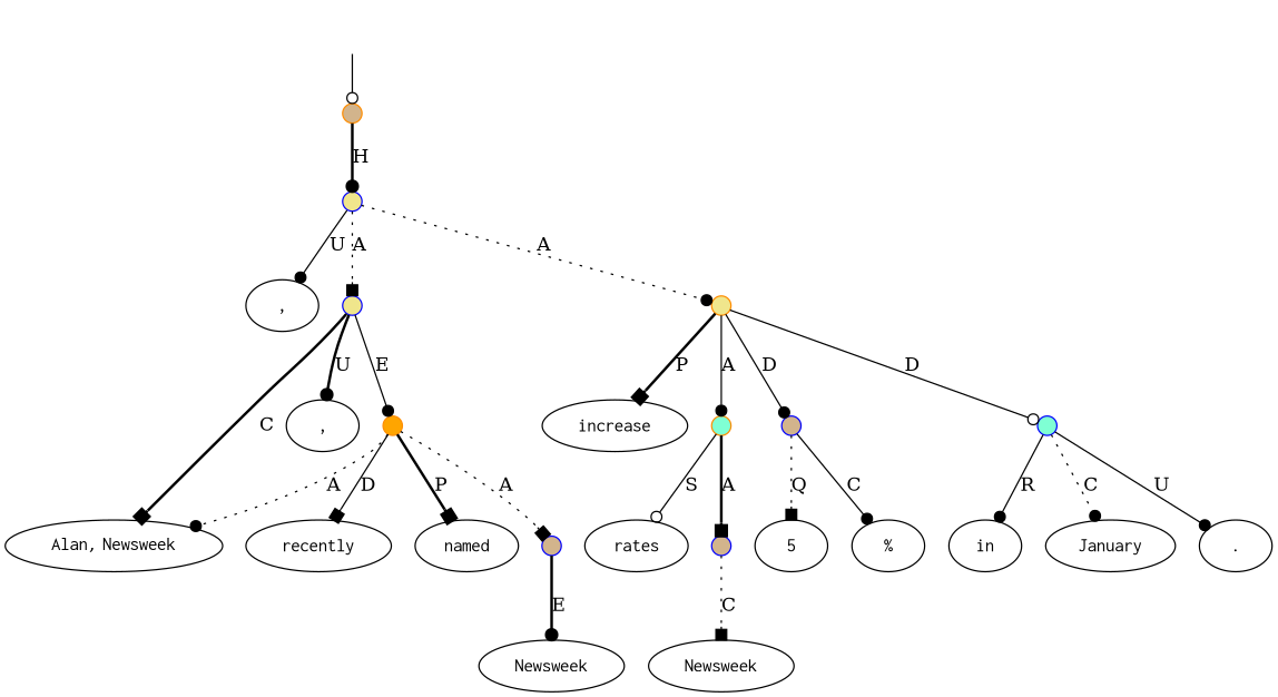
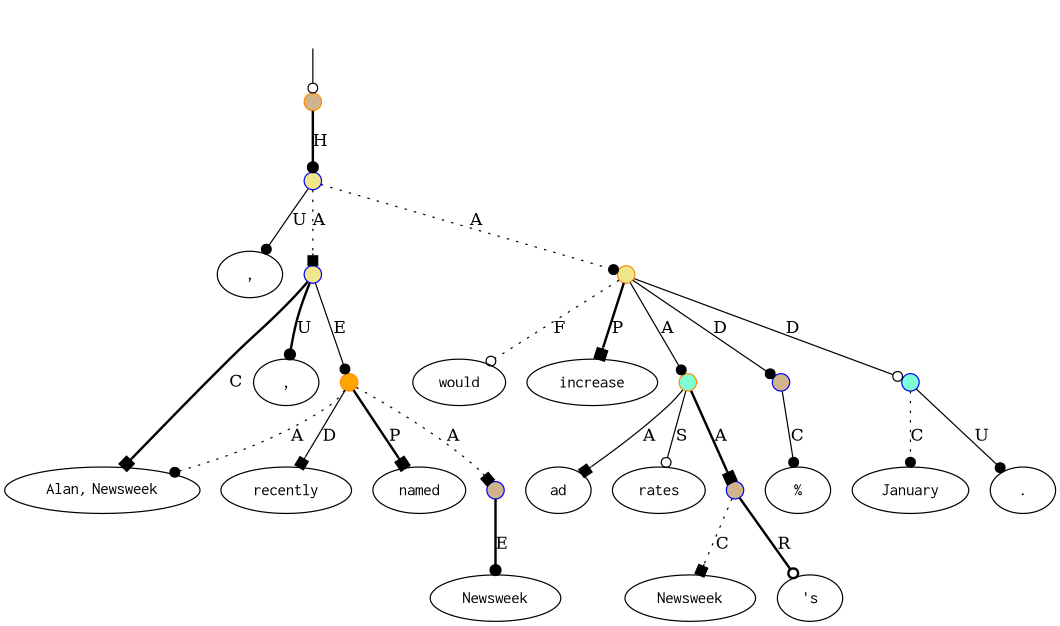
  digraph {
    edge [arrowhead=dot style=solid]
    top [style=invis]
    20 [color=darkorange fillcolor=tan shape=point style=filled width=0.2]
    21 [color=blue fillcolor=khaki shape=point style=filled width=0.2]
    n4 [label=<<table align="center" border="0" cellspacing="0"><tr><td colspan="2"><font face="Courier">,</font></td></tr></table>>]
    19 [color=blue fillcolor=khaki shape=point style=filled width=0.2]
    26 [color=darkorange fillcolor=khaki shape=point style=filled width=0.2]
    n7 [label=<<table align="center" border="0" cellspacing="0"><tr><td colspan="2"><font face="Courier">Alan</font>,&nbsp;<font face="Courier">Newsweek</font></td></tr></table>>]
    n8 [label=<<table align="center" border="0" cellspacing="0"><tr><td colspan="2"><font face="Courier">,</font></td></tr></table>>]
    n9 [label=<<table align="center" border="0" cellspacing="0"><tr><td colspan="2"><font face="Courier">recently</font></td></tr></table>>]
    n10 [label=<<table align="center" border="0" cellspacing="0"><tr><td colspan="2"><font face="Courier">named</font></td></tr></table>>]
    n11 [label=<<table align="center" border="0" cellspacing="0"><tr><td colspan="2"><font face="Courier">Newsweek</font></td></tr></table>>]
    n12 [label=<<table align="center" border="0" cellspacing="0"><tr><td colspan="2"><font face="Courier">Newsweek</font></td></tr></table>>]
+   n13 [label=<<table align="center" border="0" cellspacing="0"><tr><td colspan="2"><font face="Courier">&#x27;s</font></td></tr></table>>]
+   n14 [label=<<table align="center" border="0" cellspacing="0"><tr><td colspan="2"><font face="Courier">ad</font></td></tr></table>>]
    n15 [label=<<table align="center" border="0" cellspacing="0"><tr><td colspan="2"><font face="Courier">rates</font></td></tr></table>>]
+   n16 [label=<<table align="center" border="0" cellspacing="0"><tr><td colspan="2"><font face="Courier">would</font></td></tr></table>>]
    n17 [label=<<table align="center" border="0" cellspacing="0"><tr><td colspan="2"><font face="Courier">increase</font></td></tr></table>>]
-   n18 [label=<<table align="center" border="0" cellspacing="0"><tr><td colspan="2"><font face="Courier">5</font></td></tr></table>>]
    n19 [label=<<table align="center" border="0" cellspacing="0"><tr><td colspan="2"><font face="Courier">%</font></td></tr></table>>]
-   n20 [label=<<table align="center" border="0" cellspacing="0"><tr><td colspan="2"><font face="Courier">in</font></td></tr></table>>]
    n21 [label=<<table align="center" border="0" cellspacing="0"><tr><td colspan="2"><font face="Courier">January</font></td></tr></table>>]
    n22 [label=<<table align="center" border="0" cellspacing="0"><tr><td colspan="2"><font face="Courier">.</font></td></tr></table>>]
    22 [color=darkorange fillcolor=orange shape=point style=filled width=0.2]
    23 [color=blue fillcolor=tan shape=point style=filled width=0.2]
    25 [color=darkorange fillcolor=aquamarine shape=point style=filled width=0.2]
    27 [color=blue fillcolor=tan shape=point style=filled width=0.2]
    28 [color=blue fillcolor=aquamarine shape=point style=filled width=0.2]
    24 [color=blue fillcolor=tan shape=point style=filled width=0.2]
    top -> 20 [arrowhead=odot]
    20 -> 21 [label=H style=bold]
    21 -> n4 [label=U]
    21 -> 19 [arrowhead=box label=A style=dotted]
    21 -> 26 [label=A style=dotted]
    19 -> n7 [arrowhead=box label=C style=bold]
    19 -> n8 [label=U style=bold]
    19 -> 22 [label=E]
+   26 -> n16 [arrowhead=odot label=F style=dotted]
    26 -> n17 [arrowhead=box label=P style=bold]
    26 -> 25 [label=A]
    26 -> 27 [label=D]
    26 -> 28 [arrowhead=odot label=D]
    22 -> n7 [label=A style=dotted]
    22 -> n9 [arrowhead=box label=D]
    22 -> n10 [arrowhead=box label=P style=bold]
    22 -> 23 [arrowhead=box label=A style=dotted]
    23 -> n11 [label=E style=bold]
+   25 -> n14 [arrowhead=box label=A]
    25 -> n15 [arrowhead=odot label=S]
    25 -> 24 [arrowhead=box label=A style=bold]
-   27 -> n18 [arrowhead=box label=Q style=dotted]
    27 -> n19 [label=C]
-   28 -> n20 [label=R]
    28 -> n21 [label=C style=dotted]
    28 -> n22 [label=U]
    24 -> n12 [arrowhead=box label=C style=dotted]
+   24 -> n13 [arrowhead=odot label=R style=bold]
  }
